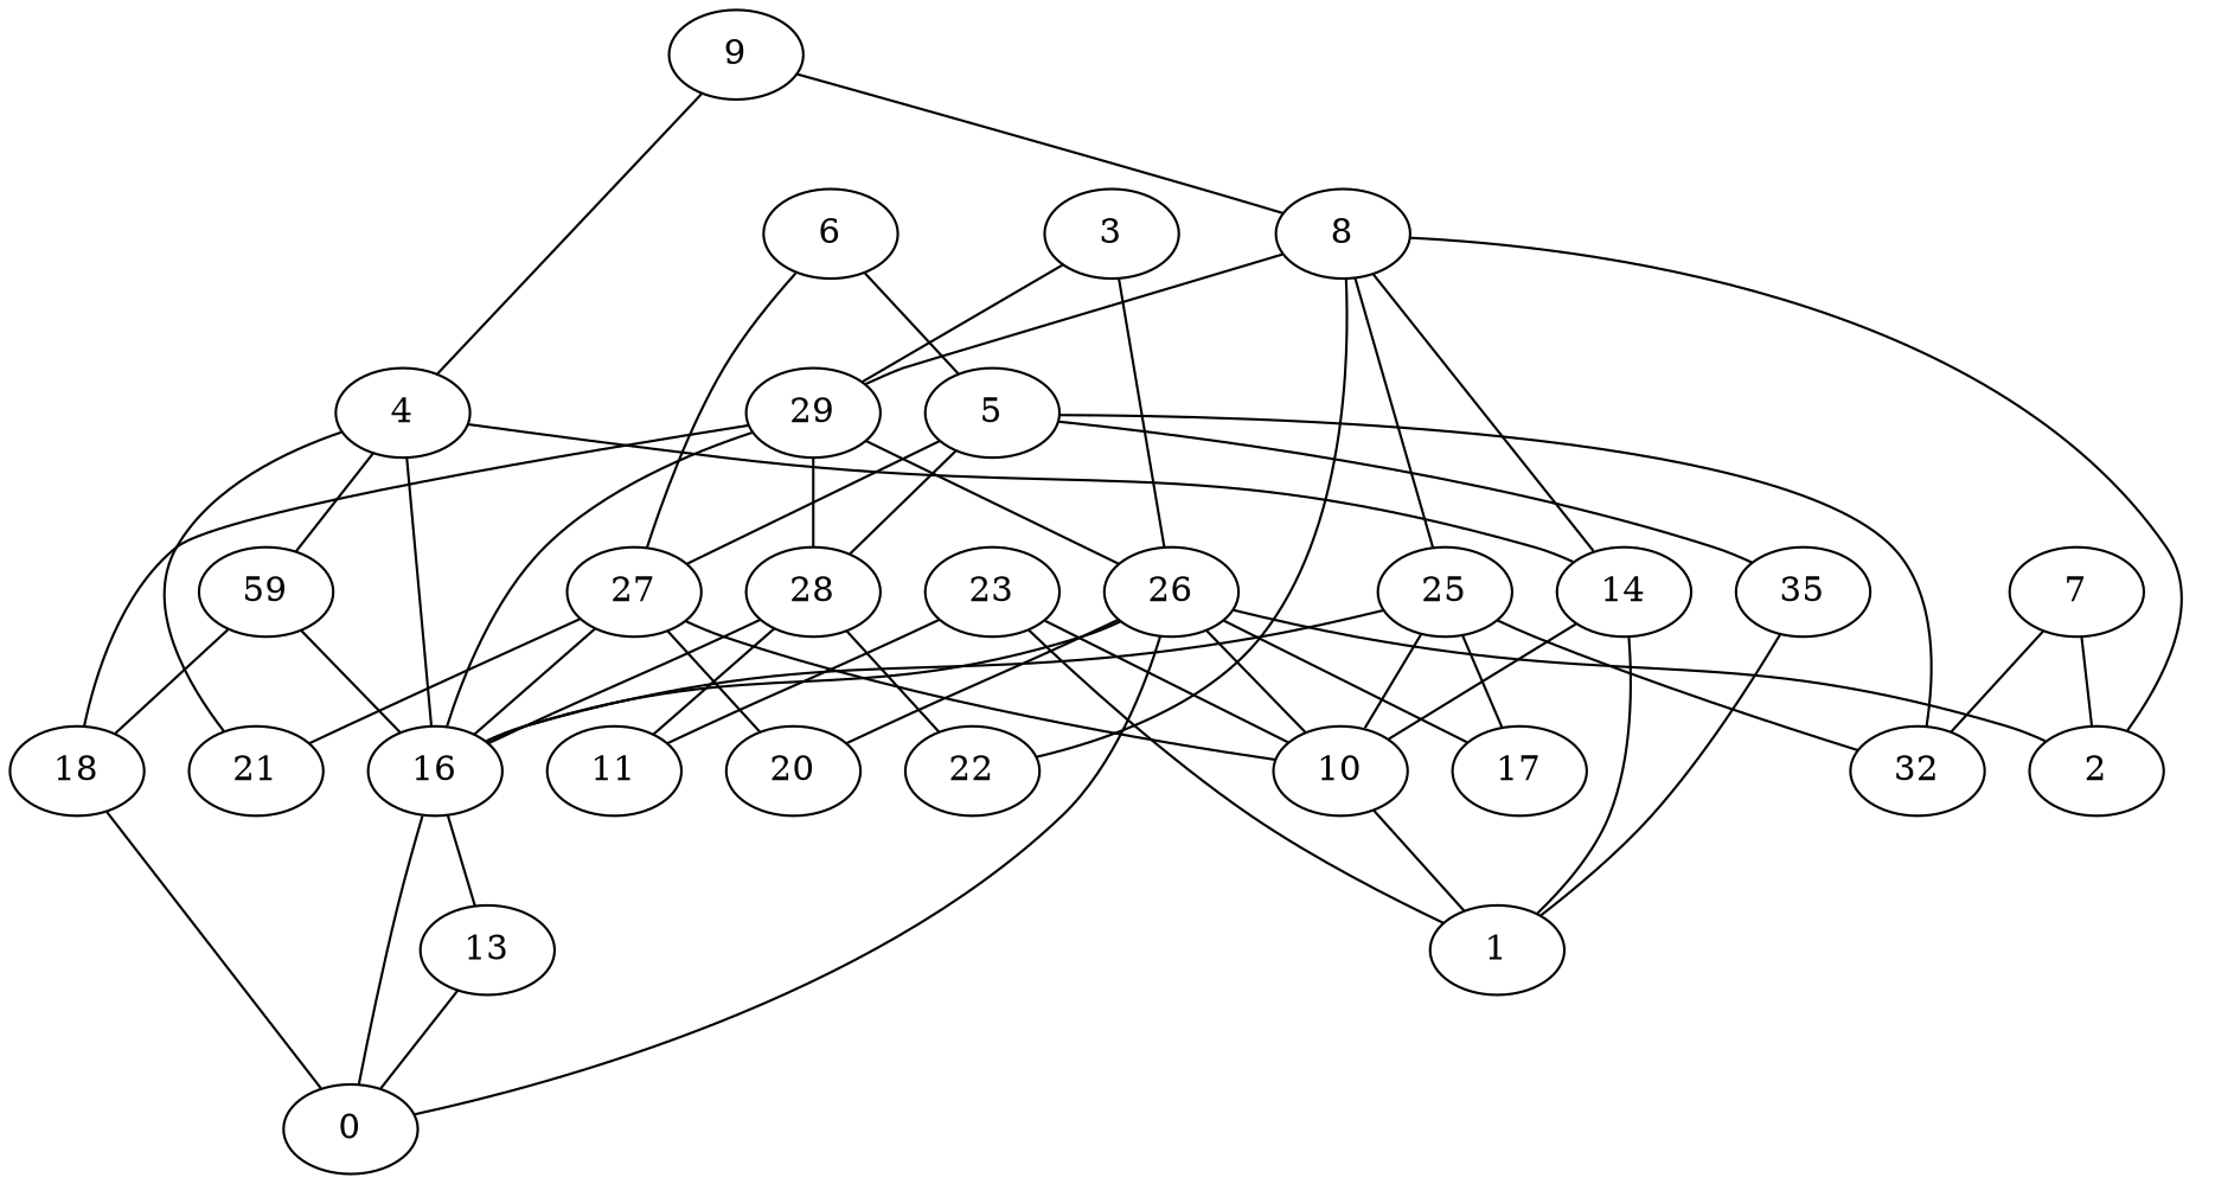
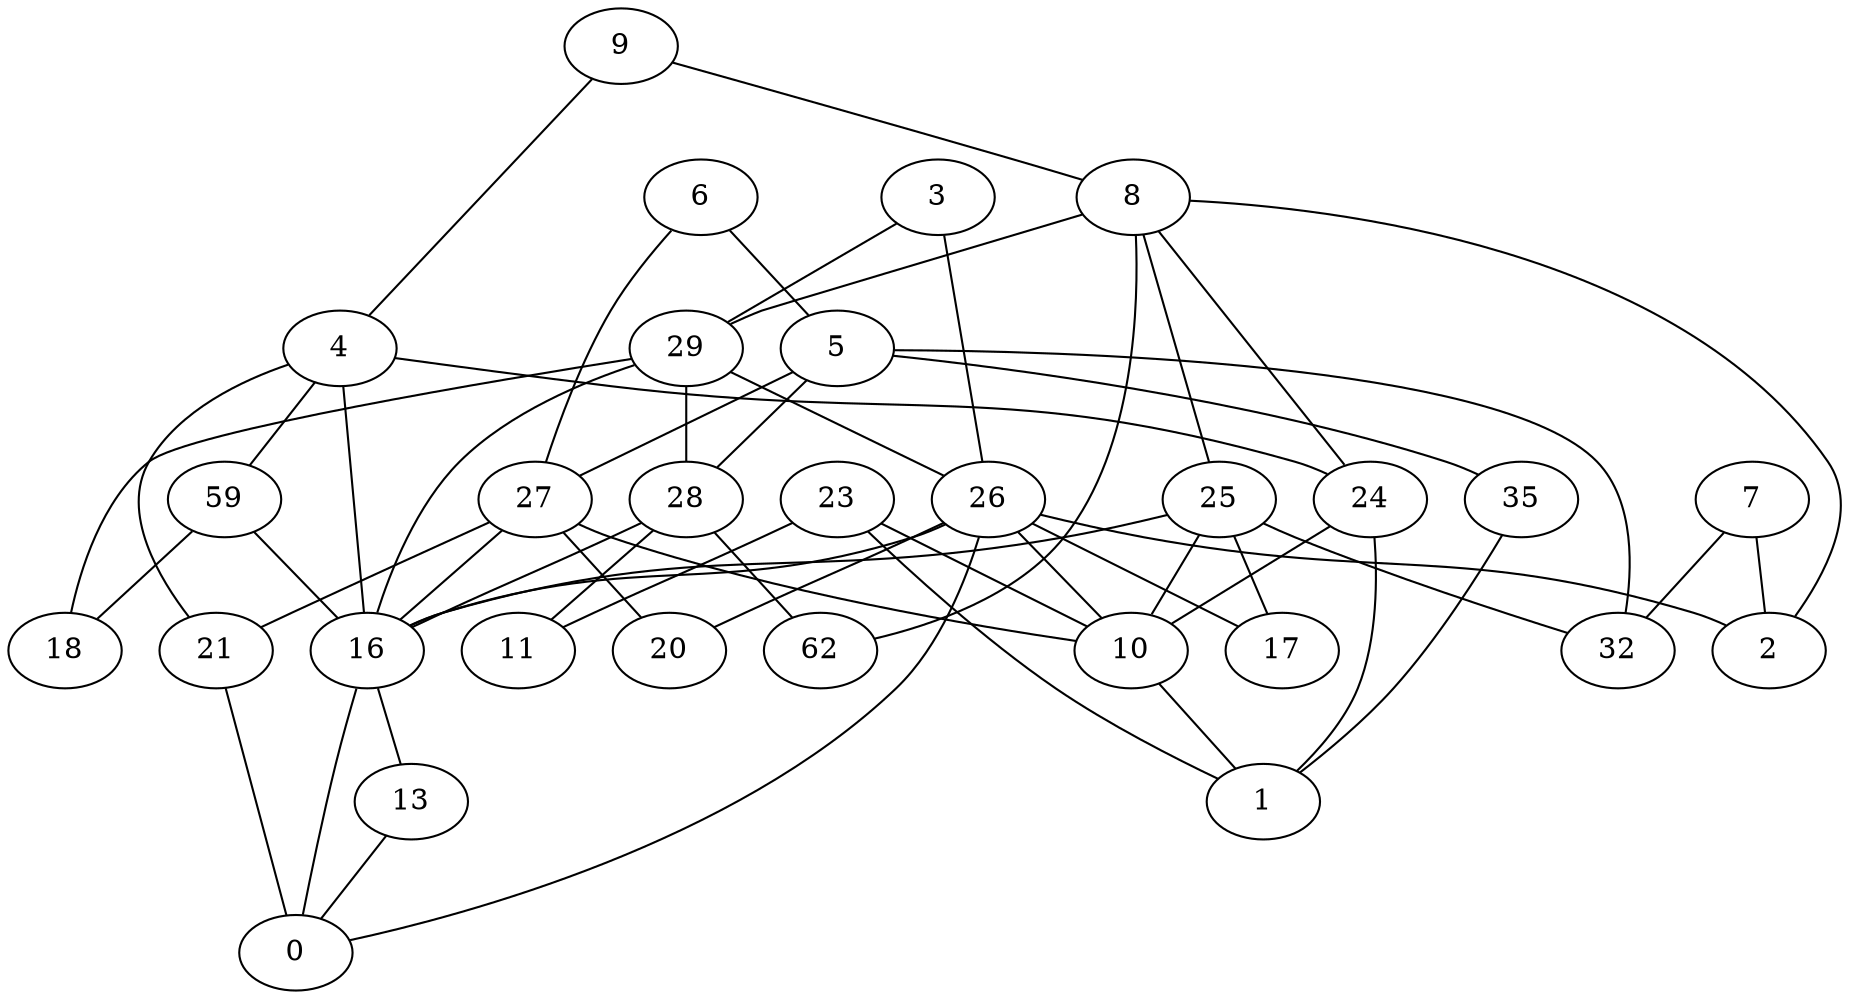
  digraph {
    edge [color=black dir=none]
    4
    n2 [label=59]
    16
-   24 [label=14]
+   24
    21
    18
    13
    0
    10
    1
    27
    20
    9
    8
    29
    25
-   22
+   22 [label=62]
    2
    26
    28
    17
    11
    n23 [label=35]
    n24 [label=32]
    23
    7
    5
    3
    6
    subgraph sub_1 {
      4
      n2
      16
      24
      21
      18
      13
      0
      10
      1
      27
      20
      9
      8
      29
      25
      22
      2
      26
      28
      17
      11
      n23
      n24
      23
      7
      5
      3
      6
    }
    4 -> n2
    4 -> 16
    4 -> 24
    4 -> 21
    n2 -> 16
    n2 -> 18
    16 -> 13
    16 -> 0
    24 -> 10
    24 -> 1
-   18 -> 0
+   21 -> 0
    13 -> 0
    10 -> 1
    27 -> 16
    27 -> 21
    27 -> 10
    27 -> 20
    9 -> 4
    9 -> 8
    8 -> 24
    8 -> 29
    8 -> 25
    8 -> 22
    8 -> 2
    29 -> 16
    29 -> 18
    29 -> 26
    29 -> 28
    25 -> 16
    25 -> 10
    25 -> 17
    25 -> n24
    26 -> 16
    26 -> 0
    26 -> 10
    26 -> 20
    26 -> 2
    26 -> 17
    28 -> 16
    28 -> 22
    28 -> 11
    n23 -> 1
    23 -> 10
    23 -> 1
    23 -> 11
    7 -> 2
    7 -> n24
    5 -> 27
    5 -> 28
    5 -> n23
    5 -> n24
    3 -> 29
    3 -> 26
    6 -> 27
    6 -> 5
  }
